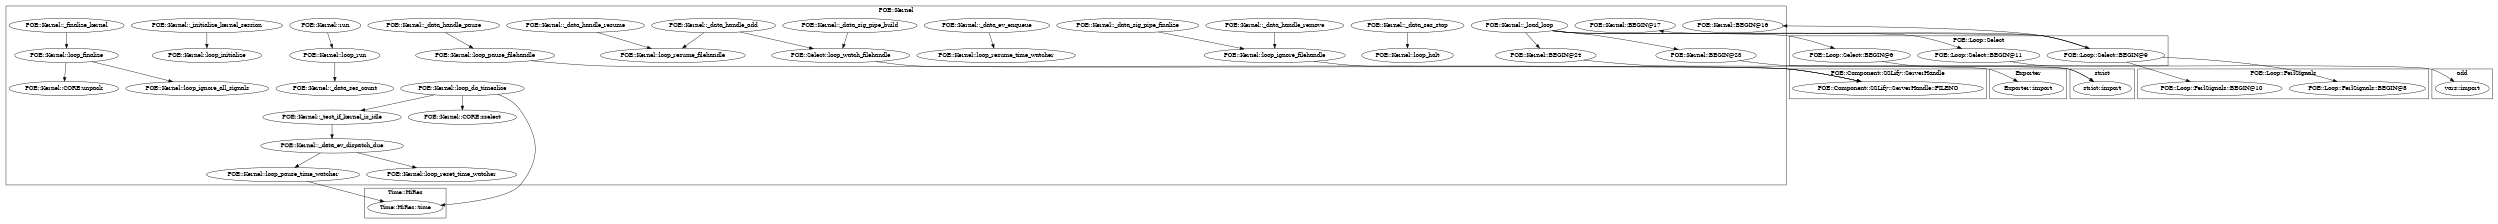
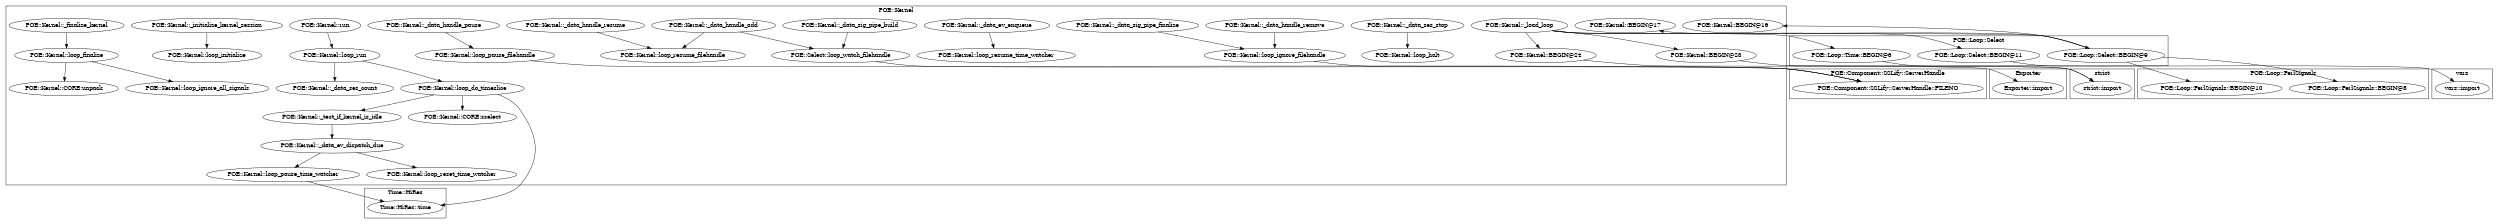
  digraph {
    "POE::Loop::PerlSignals::BEGIN@8"
    "POE::Loop::PerlSignals::BEGIN@10"
    "POE::Loop::Select::BEGIN@9"
    "POE::Loop::Select::BEGIN@11"
-   "POE::Loop::Select::BEGIN@6"
+   "POE::Loop::Select::BEGIN@6" [label="POE::Loop::Time::BEGIN@6"]
    "vars::import"
    "Time::HiRes::time"
    "POE::Component::SSLify::ServerHandle::FILENO"
    "POE::Kernel::loop_pause_time_watcher"
    "POE::Kernel::BEGIN@23"
    "POE::Kernel::_data_ses_stop"
    "POE::Kernel::loop_resume_filehandle"
    "POE::Kernel::run"
    "POE::Kernel::CORE:unpack"
    "POE::Kernel::loop_finalize"
    "POE::Kernel::loop_resume_time_watcher"
    "POE::Kernel::loop_ignore_all_signals"
    "POE::Kernel::loop_pause_filehandle"
    "POE::Kernel::BEGIN@16"
    "POE::Kernel::_data_handle_remove"
    "POE::Kernel::loop_initialize"
    n22 [label="POE::Select::loop_watch_filehandle"]
    "POE::Kernel::_test_if_kernel_is_idle"
    "POE::Kernel::BEGIN@24"
    "POE::Kernel::_load_loop"
    "POE::Kernel::_data_ev_enqueue"
    "POE::Kernel::_data_handle_add"
    "POE::Kernel::CORE:sselect"
    "POE::Kernel::_data_ses_count"
    "POE::Kernel::loop_do_timeslice"
    "POE::Kernel::_data_sig_pipe_build"
    "POE::Kernel::loop_run"
    "POE::Kernel::_data_ev_dispatch_due"
    "POE::Kernel::_data_handle_pause"
    "POE::Kernel::_data_handle_resume"
    "POE::Kernel::loop_halt"
    "POE::Kernel::loop_reset_time_watcher"
    "POE::Kernel::BEGIN@17"
    "POE::Kernel::loop_ignore_filehandle"
    "POE::Kernel::_initialize_kernel_session"
    "POE::Kernel::_finalize_kernel"
    "POE::Kernel::_data_sig_pipe_finalize"
    "Exporter::import"
    "strict::import"
    subgraph cluster_1 {
      label="POE::Loop::PerlSignals"
      "POE::Loop::PerlSignals::BEGIN@8"
      "POE::Loop::PerlSignals::BEGIN@10"
    }
    subgraph cluster_2 {
      label="POE::Loop::Select"
      "POE::Loop::Select::BEGIN@9"
      "POE::Loop::Select::BEGIN@11"
      "POE::Loop::Select::BEGIN@6"
    }
    subgraph cluster_3 {
-     label=add
+     label=vars
      "vars::import"
    }
    subgraph cluster_4 {
      label="Time::HiRes"
      "Time::HiRes::time"
    }
    subgraph cluster_5 {
      label="POE::Component::SSLify::ServerHandle"
      "POE::Component::SSLify::ServerHandle::FILENO"
    }
    subgraph cluster_6 {
      label="POE::Kernel"
      "POE::Kernel::loop_pause_time_watcher"
      "POE::Kernel::BEGIN@23"
      "POE::Kernel::_data_ses_stop"
      "POE::Kernel::loop_resume_filehandle"
      "POE::Kernel::run"
      "POE::Kernel::CORE:unpack"
      "POE::Kernel::loop_finalize"
      "POE::Kernel::loop_resume_time_watcher"
      "POE::Kernel::loop_ignore_all_signals"
      "POE::Kernel::loop_pause_filehandle"
      "POE::Kernel::BEGIN@16"
      "POE::Kernel::_data_handle_remove"
      "POE::Kernel::loop_initialize"
      n22
      "POE::Kernel::_test_if_kernel_is_idle"
      "POE::Kernel::BEGIN@24"
      "POE::Kernel::_load_loop"
      "POE::Kernel::_data_ev_enqueue"
      "POE::Kernel::_data_handle_add"
      "POE::Kernel::CORE:sselect"
      "POE::Kernel::_data_ses_count"
      "POE::Kernel::loop_do_timeslice"
      "POE::Kernel::_data_sig_pipe_build"
      "POE::Kernel::loop_run"
      "POE::Kernel::_data_ev_dispatch_due"
      "POE::Kernel::_data_handle_pause"
      "POE::Kernel::_data_handle_resume"
      "POE::Kernel::loop_halt"
      "POE::Kernel::loop_reset_time_watcher"
      "POE::Kernel::BEGIN@17"
      "POE::Kernel::loop_ignore_filehandle"
      "POE::Kernel::_initialize_kernel_session"
      "POE::Kernel::_finalize_kernel"
      "POE::Kernel::_data_sig_pipe_finalize"
    }
    subgraph cluster_7 {
      label=Exporter
      "Exporter::import"
    }
    subgraph cluster_8 {
      label="strict"
      "strict::import"
    }
    "POE::Loop::Select::BEGIN@9" -> "POE::Loop::PerlSignals::BEGIN@8"
    "POE::Loop::Select::BEGIN@9" -> "POE::Loop::PerlSignals::BEGIN@10"
    "POE::Loop::Select::BEGIN@9" -> "POE::Kernel::BEGIN@16"
    "POE::Loop::Select::BEGIN@9" -> "POE::Kernel::BEGIN@17"
    "POE::Loop::Select::BEGIN@11" -> "vars::import"
    "POE::Loop::Select::BEGIN@6" -> "strict::import"
    "POE::Kernel::loop_pause_time_watcher" -> "Time::HiRes::time"
    "POE::Kernel::BEGIN@23" -> "strict::import"
    "POE::Kernel::_data_ses_stop" -> "POE::Kernel::loop_halt"
    "POE::Kernel::run" -> "POE::Kernel::loop_run"
    "POE::Kernel::loop_finalize" -> "POE::Kernel::CORE:unpack"
    "POE::Kernel::loop_finalize" -> "POE::Kernel::loop_ignore_all_signals"
    "POE::Kernel::loop_pause_filehandle" -> "POE::Component::SSLify::ServerHandle::FILENO"
    "POE::Kernel::_data_handle_remove" -> "POE::Kernel::loop_ignore_filehandle"
    n22 -> "POE::Component::SSLify::ServerHandle::FILENO"
    "POE::Kernel::_test_if_kernel_is_idle" -> "POE::Kernel::_data_ev_dispatch_due"
    "POE::Kernel::BEGIN@24" -> "Exporter::import"
    "POE::Kernel::_load_loop" -> "POE::Loop::Select::BEGIN@9"
    "POE::Kernel::_load_loop" -> "POE::Loop::Select::BEGIN@11"
    "POE::Kernel::_load_loop" -> "POE::Loop::Select::BEGIN@6"
    "POE::Kernel::_load_loop" -> "POE::Kernel::BEGIN@23"
    "POE::Kernel::_load_loop" -> "POE::Kernel::BEGIN@24"
    "POE::Kernel::_data_ev_enqueue" -> "POE::Kernel::loop_resume_time_watcher"
    "POE::Kernel::_data_handle_add" -> "POE::Kernel::loop_resume_filehandle"
    "POE::Kernel::_data_handle_add" -> n22
    "POE::Kernel::loop_do_timeslice" -> "Time::HiRes::time"
    "POE::Kernel::loop_do_timeslice" -> "POE::Kernel::_test_if_kernel_is_idle"
    "POE::Kernel::loop_do_timeslice" -> "POE::Kernel::CORE:sselect"
    "POE::Kernel::_data_sig_pipe_build" -> n22
    "POE::Kernel::loop_run" -> "POE::Kernel::_data_ses_count"
+   "POE::Kernel::loop_run" -> "POE::Kernel::loop_do_timeslice"
    "POE::Kernel::_data_ev_dispatch_due" -> "POE::Kernel::loop_pause_time_watcher"
    "POE::Kernel::_data_ev_dispatch_due" -> "POE::Kernel::loop_reset_time_watcher"
    "POE::Kernel::_data_handle_pause" -> "POE::Kernel::loop_pause_filehandle"
    "POE::Kernel::_data_handle_resume" -> "POE::Kernel::loop_resume_filehandle"
    "POE::Kernel::loop_ignore_filehandle" -> "POE::Component::SSLify::ServerHandle::FILENO"
    "POE::Kernel::_initialize_kernel_session" -> "POE::Kernel::loop_initialize"
    "POE::Kernel::_finalize_kernel" -> "POE::Kernel::loop_finalize"
    "POE::Kernel::_data_sig_pipe_finalize" -> "POE::Kernel::loop_ignore_filehandle"
  }
